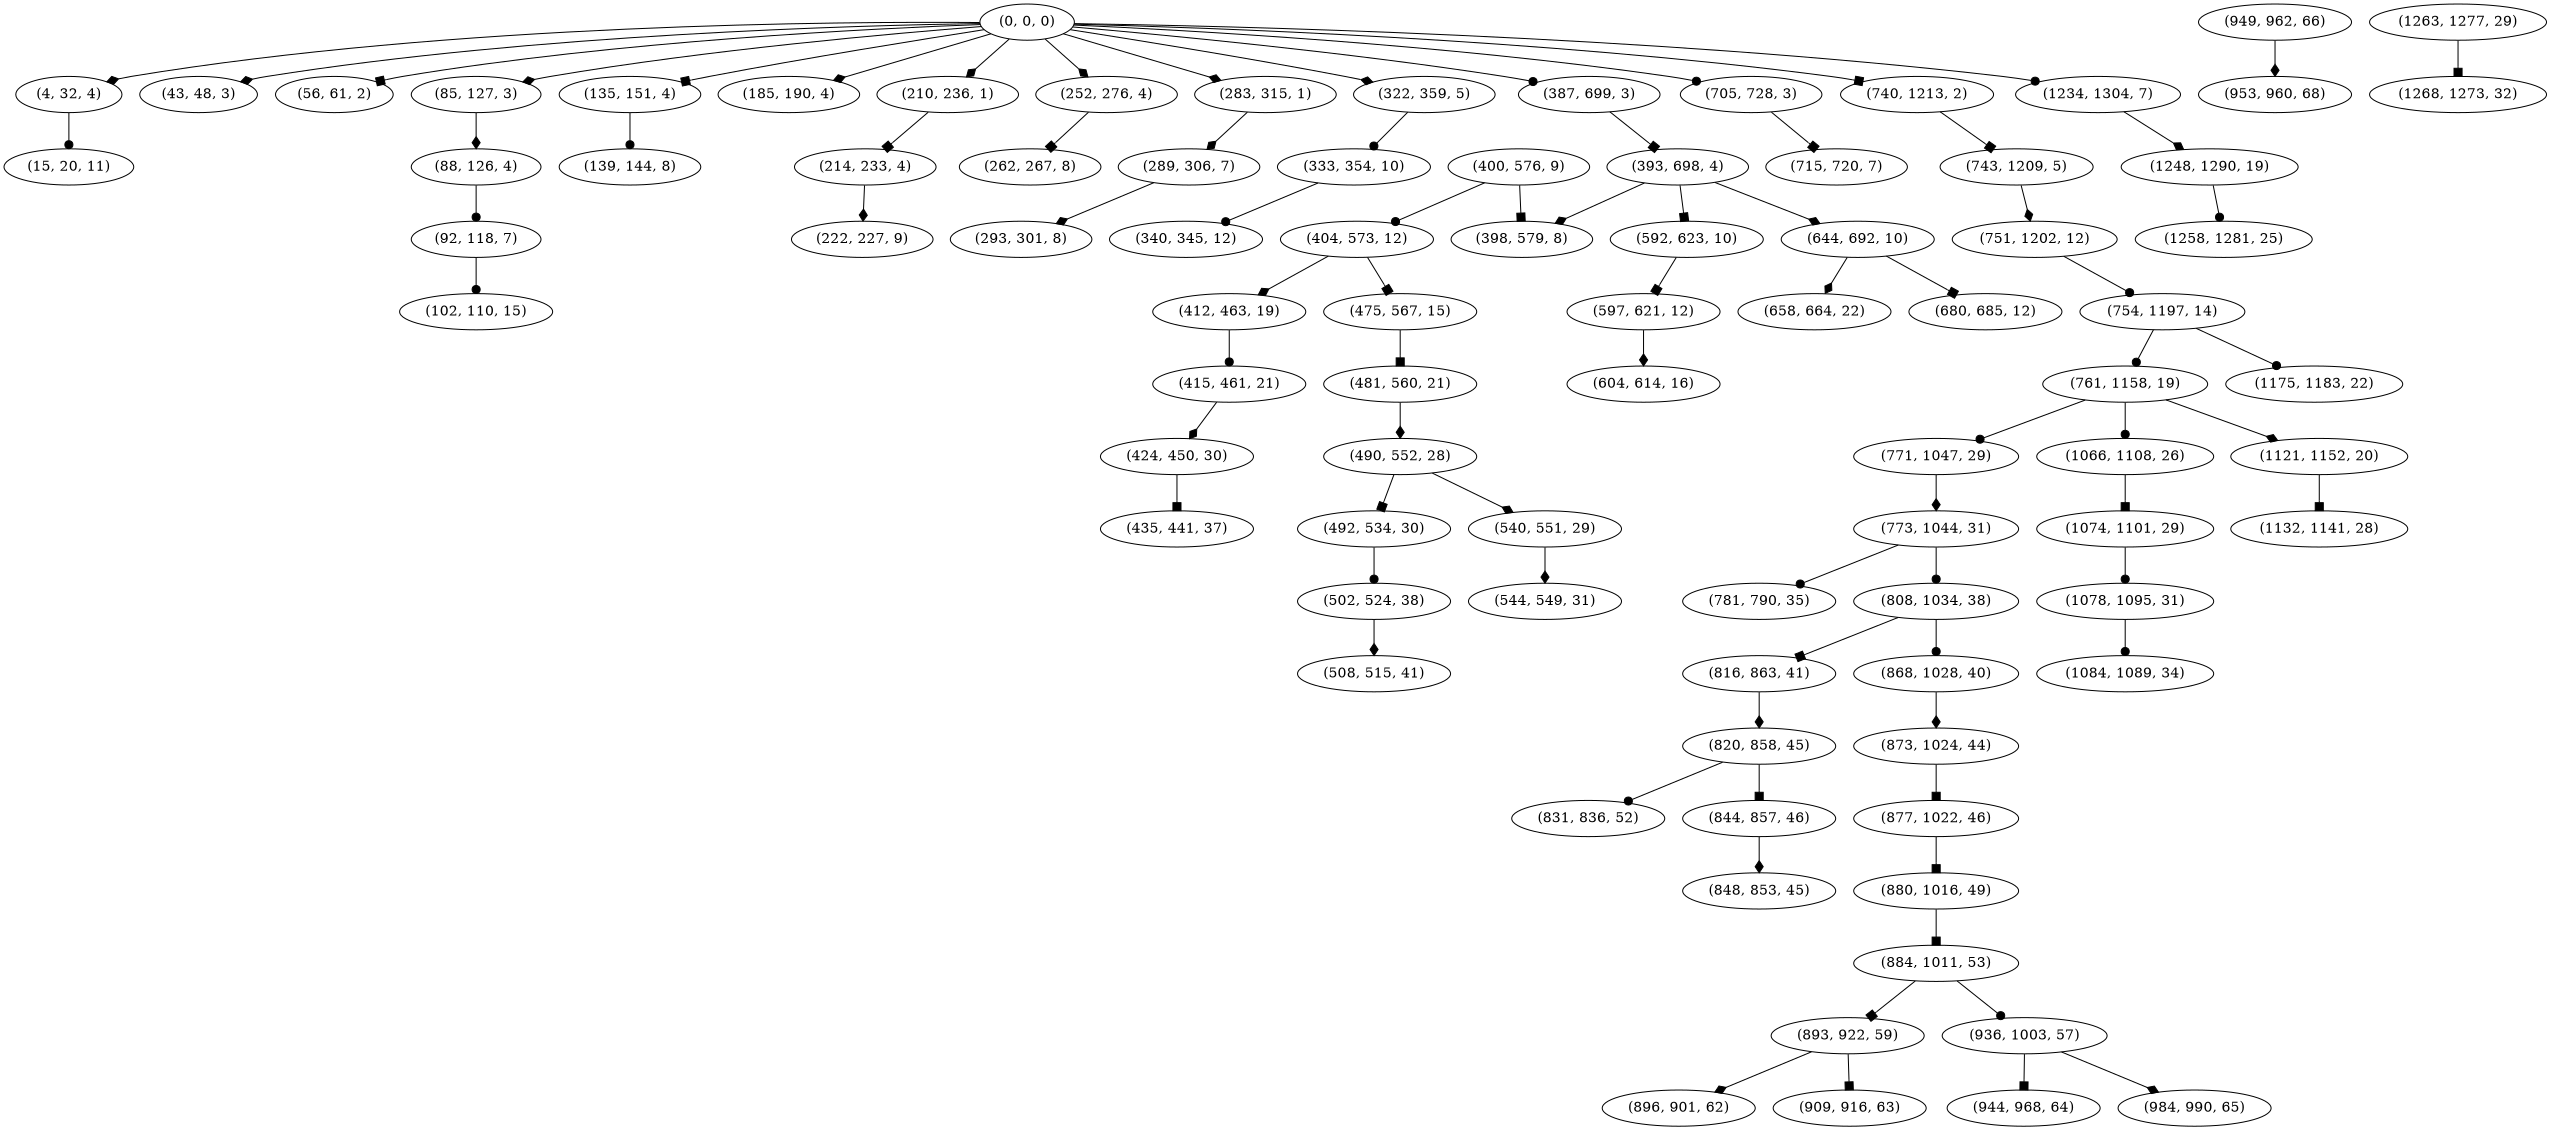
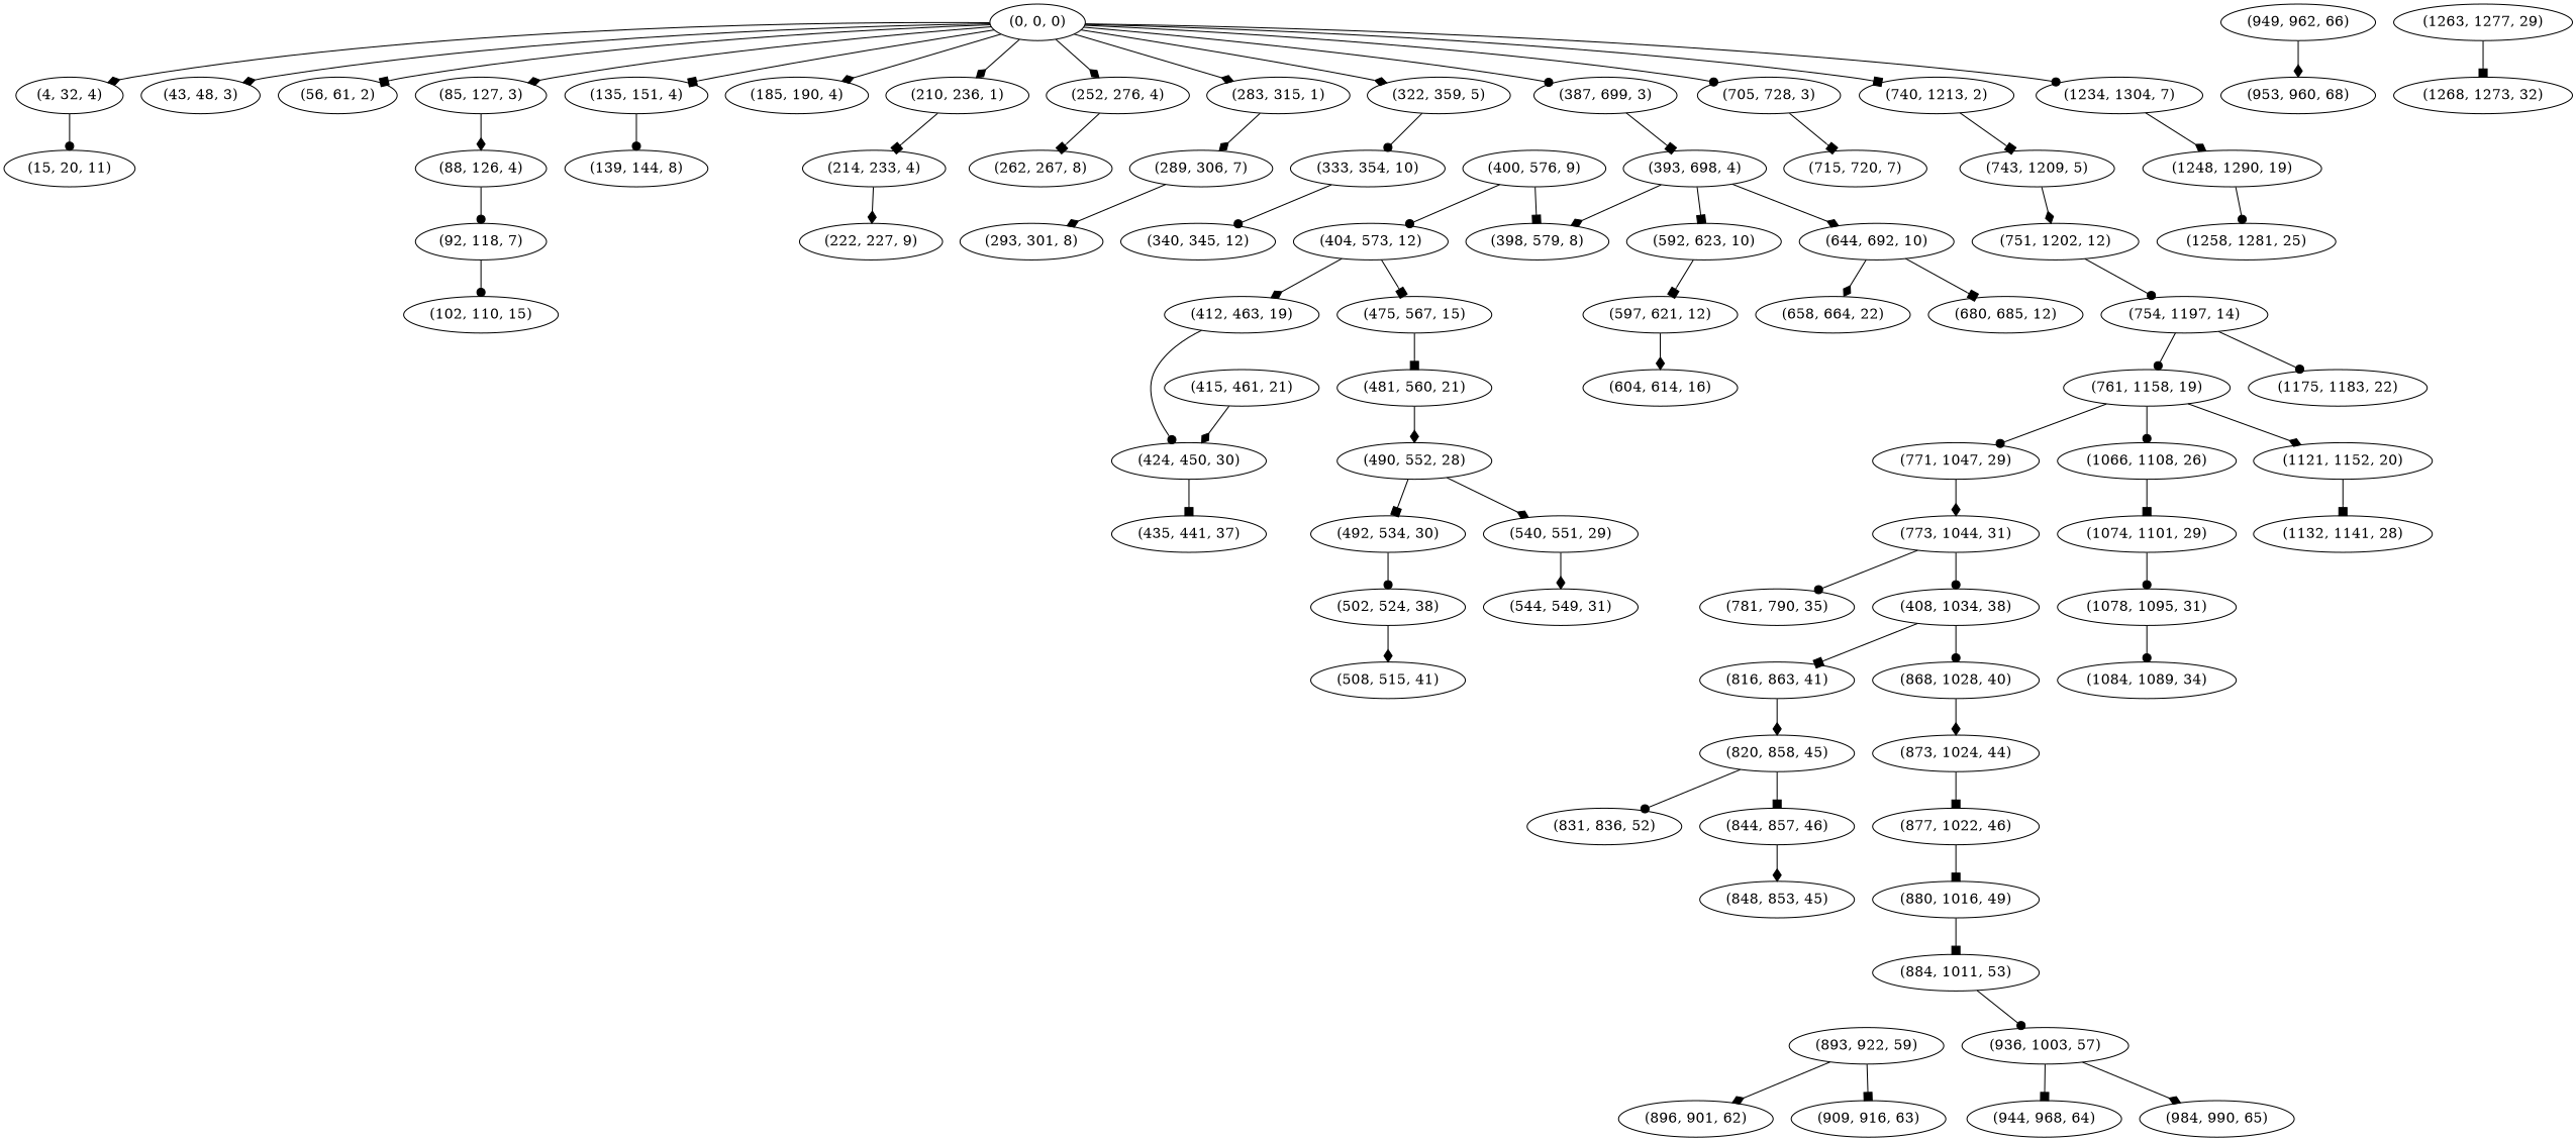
  digraph {
    edge [arrowhead=diamond]
    "(0, 0, 0)"
    "(4, 32, 4)"
    "(43, 48, 3)"
    "(56, 61, 2)"
    "(85, 127, 3)"
    "(135, 151, 4)"
    "(185, 190, 4)"
    "(210, 236, 1)"
    "(252, 276, 4)"
    "(283, 315, 1)"
    "(322, 359, 5)"
    "(387, 699, 3)"
    "(705, 728, 3)"
    "(740, 1213, 2)"
    "(1234, 1304, 7)"
    "(15, 20, 11)"
    "(88, 126, 4)"
    "(139, 144, 8)"
    "(214, 233, 4)"
    "(262, 267, 8)"
    "(289, 306, 7)"
    "(333, 354, 10)"
    "(393, 698, 4)"
    "(715, 720, 7)"
    "(743, 1209, 5)"
    "(1248, 1290, 19)"
    "(92, 118, 7)"
    "(102, 110, 15)"
    "(222, 227, 9)"
    "(293, 301, 8)"
    "(340, 345, 12)"
    "(398, 579, 8)"
    "(592, 623, 10)"
    "(644, 692, 10)"
    "(597, 621, 12)"
    "(658, 664, 22)"
    "(680, 685, 12)"
    "(400, 576, 9)"
    "(404, 573, 12)"
    "(412, 463, 19)"
    "(475, 567, 15)"
    "(415, 461, 21)"
    "(481, 560, 21)"
    "(424, 450, 30)"
    "(435, 441, 37)"
    "(490, 552, 28)"
    "(492, 534, 30)"
    "(540, 551, 29)"
    "(502, 524, 38)"
    "(544, 549, 31)"
    "(508, 515, 41)"
    "(604, 614, 16)"
    "(751, 1202, 12)"
    "(754, 1197, 14)"
    "(761, 1158, 19)"
    "(1175, 1183, 22)"
    "(771, 1047, 29)"
    "(1066, 1108, 26)"
    "(1121, 1152, 20)"
    "(773, 1044, 31)"
    "(1074, 1101, 29)"
    "(1132, 1141, 28)"
    "(781, 790, 35)"
-   "(808, 1034, 38)"
+   "(808, 1034, 38)" [label="(408, 1034, 38)"]
    "(816, 863, 41)"
    "(868, 1028, 40)"
    "(820, 858, 45)"
    "(873, 1024, 44)"
    "(831, 836, 52)"
    "(844, 857, 46)"
    n71 [label="(848, 853, 45)"]
    "(877, 1022, 46)"
    "(880, 1016, 49)"
    "(884, 1011, 53)"
    "(893, 922, 59)"
    "(936, 1003, 57)"
    "(896, 901, 62)"
    "(909, 916, 63)"
    "(944, 968, 64)"
    "(984, 990, 65)"
    "(949, 962, 66)"
    "(953, 960, 68)"
    "(1078, 1095, 31)"
    "(1084, 1089, 34)"
    "(1258, 1281, 25)"
    "(1263, 1277, 29)"
    "(1268, 1273, 32)"
    "(0, 0, 0)" -> "(4, 32, 4)"
    "(0, 0, 0)" -> "(43, 48, 3)"
    "(0, 0, 0)" -> "(56, 61, 2)" [arrowhead=box]
    "(0, 0, 0)" -> "(85, 127, 3)"
    "(0, 0, 0)" -> "(135, 151, 4)" [arrowhead=box]
    "(0, 0, 0)" -> "(185, 190, 4)"
    "(0, 0, 0)" -> "(210, 236, 1)"
    "(0, 0, 0)" -> "(252, 276, 4)"
    "(0, 0, 0)" -> "(283, 315, 1)"
    "(0, 0, 0)" -> "(322, 359, 5)"
    "(0, 0, 0)" -> "(387, 699, 3)" [arrowhead=dot]
    "(0, 0, 0)" -> "(705, 728, 3)" [arrowhead=dot]
    "(0, 0, 0)" -> "(740, 1213, 2)" [arrowhead=box]
    "(0, 0, 0)" -> "(1234, 1304, 7)" [arrowhead=dot]
    "(4, 32, 4)" -> "(15, 20, 11)" [arrowhead=dot]
    "(85, 127, 3)" -> "(88, 126, 4)"
    "(135, 151, 4)" -> "(139, 144, 8)" [arrowhead=dot]
    "(210, 236, 1)" -> "(214, 233, 4)" [arrowhead=box]
    "(252, 276, 4)" -> "(262, 267, 8)" [arrowhead=box]
    "(283, 315, 1)" -> "(289, 306, 7)"
    "(322, 359, 5)" -> "(333, 354, 10)" [arrowhead=dot]
    "(387, 699, 3)" -> "(393, 698, 4)" [arrowhead=box]
    "(705, 728, 3)" -> "(715, 720, 7)" [arrowhead=box]
    "(740, 1213, 2)" -> "(743, 1209, 5)" [arrowhead=box]
    "(1234, 1304, 7)" -> "(1248, 1290, 19)"
    "(88, 126, 4)" -> "(92, 118, 7)" [arrowhead=dot]
    "(214, 233, 4)" -> "(222, 227, 9)"
    "(289, 306, 7)" -> "(293, 301, 8)"
    "(333, 354, 10)" -> "(340, 345, 12)" [arrowhead=dot]
    "(393, 698, 4)" -> "(398, 579, 8)"
    "(393, 698, 4)" -> "(592, 623, 10)" [arrowhead=box]
    "(393, 698, 4)" -> "(644, 692, 10)"
    "(743, 1209, 5)" -> "(751, 1202, 12)"
    "(1248, 1290, 19)" -> "(1258, 1281, 25)" [arrowhead=dot]
    "(92, 118, 7)" -> "(102, 110, 15)" [arrowhead=dot]
    "(592, 623, 10)" -> "(597, 621, 12)" [arrowhead=box]
    "(644, 692, 10)" -> "(658, 664, 22)"
    "(644, 692, 10)" -> "(680, 685, 12)" [arrowhead=box]
    "(597, 621, 12)" -> "(604, 614, 16)"
    "(400, 576, 9)" -> "(398, 579, 8)" [arrowhead=box]
    "(400, 576, 9)" -> "(404, 573, 12)" [arrowhead=dot]
    "(404, 573, 12)" -> "(412, 463, 19)"
    "(404, 573, 12)" -> "(475, 567, 15)" [arrowhead=box]
-   "(412, 463, 19)" -> "(415, 461, 21)" [arrowhead=dot]
+   "(412, 463, 19)" -> "(424, 450, 30)" [arrowhead=dot]
    "(475, 567, 15)" -> "(481, 560, 21)" [arrowhead=box]
    "(415, 461, 21)" -> "(424, 450, 30)"
    "(481, 560, 21)" -> "(490, 552, 28)"
    "(424, 450, 30)" -> "(435, 441, 37)" [arrowhead=box]
    "(490, 552, 28)" -> "(492, 534, 30)" [arrowhead=box]
    "(490, 552, 28)" -> "(540, 551, 29)"
    "(492, 534, 30)" -> "(502, 524, 38)" [arrowhead=dot]
    "(540, 551, 29)" -> "(544, 549, 31)"
    "(502, 524, 38)" -> "(508, 515, 41)"
    "(751, 1202, 12)" -> "(754, 1197, 14)" [arrowhead=dot]
    "(754, 1197, 14)" -> "(761, 1158, 19)" [arrowhead=dot]
    "(754, 1197, 14)" -> "(1175, 1183, 22)" [arrowhead=dot]
    "(761, 1158, 19)" -> "(771, 1047, 29)" [arrowhead=dot]
    "(761, 1158, 19)" -> "(1066, 1108, 26)" [arrowhead=dot]
    "(761, 1158, 19)" -> "(1121, 1152, 20)"
    "(771, 1047, 29)" -> "(773, 1044, 31)"
    "(1066, 1108, 26)" -> "(1074, 1101, 29)" [arrowhead=box]
    "(1121, 1152, 20)" -> "(1132, 1141, 28)" [arrowhead=box]
    "(773, 1044, 31)" -> "(781, 790, 35)" [arrowhead=dot]
    "(773, 1044, 31)" -> "(808, 1034, 38)" [arrowhead=dot]
    "(1074, 1101, 29)" -> "(1078, 1095, 31)" [arrowhead=dot]
    "(808, 1034, 38)" -> "(816, 863, 41)" [arrowhead=box]
    "(808, 1034, 38)" -> "(868, 1028, 40)" [arrowhead=dot]
    "(816, 863, 41)" -> "(820, 858, 45)"
    "(868, 1028, 40)" -> "(873, 1024, 44)"
    "(820, 858, 45)" -> "(831, 836, 52)" [arrowhead=dot]
    "(820, 858, 45)" -> "(844, 857, 46)" [arrowhead=box]
    "(873, 1024, 44)" -> "(877, 1022, 46)" [arrowhead=box]
    "(844, 857, 46)" -> n71
    "(877, 1022, 46)" -> "(880, 1016, 49)" [arrowhead=box]
    "(880, 1016, 49)" -> "(884, 1011, 53)" [arrowhead=box]
-   "(884, 1011, 53)" -> "(893, 922, 59)" [arrowhead=box]
    "(884, 1011, 53)" -> "(936, 1003, 57)" [arrowhead=dot]
    "(893, 922, 59)" -> "(896, 901, 62)"
    "(893, 922, 59)" -> "(909, 916, 63)" [arrowhead=box]
    "(936, 1003, 57)" -> "(944, 968, 64)" [arrowhead=box]
    "(936, 1003, 57)" -> "(984, 990, 65)"
    "(949, 962, 66)" -> "(953, 960, 68)"
    "(1078, 1095, 31)" -> "(1084, 1089, 34)" [arrowhead=dot]
    "(1263, 1277, 29)" -> "(1268, 1273, 32)" [arrowhead=box]
  }
